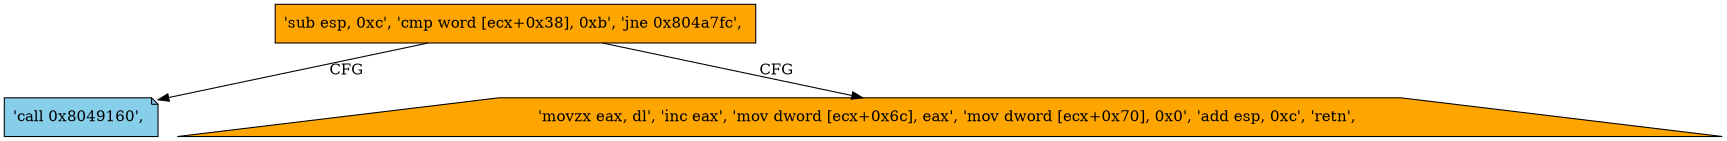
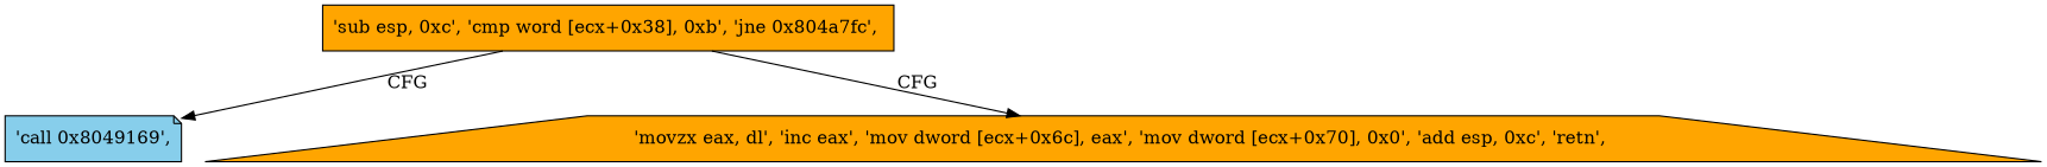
  digraph {
    node [style=filled fillcolor=orange]
    n1 [label="'sub esp, 0xc', 'cmp word [ecx+0x38], 0xb', 'jne 0x804a7fc', " shape=box]
-   n2 [label="'call 0x8049160', " fillcolor=skyblue shape=note]
+   n2 [label="'call 0x8049169'," fillcolor=skyblue shape=note]
    n3 [label="'movzx eax, dl', 'inc eax', 'mov dword [ecx+0x6c], eax', 'mov dword [ecx+0x70], 0x0', 'add esp, 0xc', 'retn', " shape=trapezium]
    n1 -> n2 [label=CFG]
    n1 -> n3 [label=CFG]
  }
